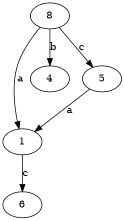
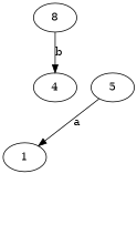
  strict digraph {
    n1 [label=8]
    1
    n3 [label=4]
    5
-   6
-   n1 -> 1 [label=a]
    n1 -> n3 [label=b]
-   n1 -> 5 [label=c]
-   1 -> 6 [label=c]
    5 -> 1 [label=a]
  }
